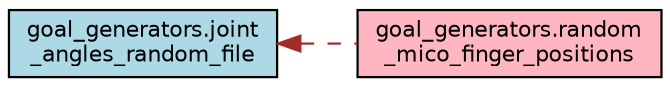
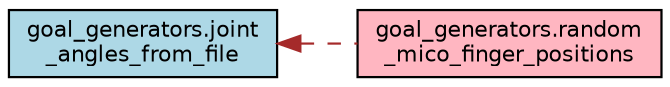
  digraph {
    rankdir=LR
    node [color=black fontname=Helvetica fontsize=10 shape=record style=filled]
-   n1 [fillcolor=lightblue fontcolor=black height=0.2 label="goal_generators.joint\l_angles_random_file" width=0.4]
+   n1 [fillcolor=lightblue fontcolor=black height=0.2 label="goal_generators.joint\l_angles_from_file" width=0.4]
    n2 [fillcolor=lightpink height=0.2 label="goal_generators.random\l_mico_finger_positions" width=0.4]
    n1 -> n2 [color=brown dir=back fontname=Helvetica fontsize=10 labelfontname=Helvetica labelfontsize=10 style=dashed]
  }
